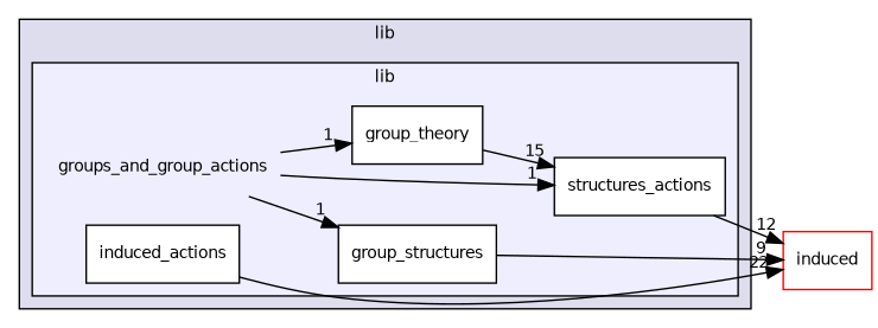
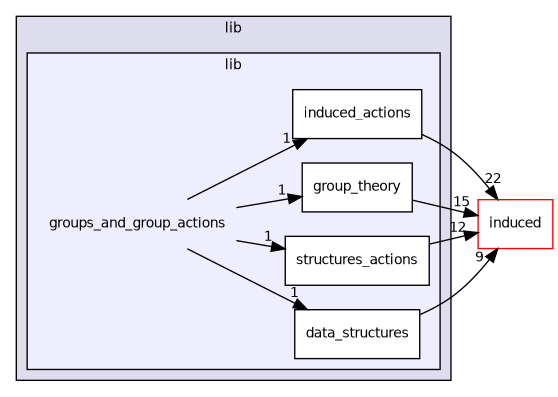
  digraph {
    compound=true
    rankdir=LR
    node [fontname=Helvetica fontsize=10 shape=box color=black fillcolor=white style=filled]
    edge [headlabel=1 labeldistance=1.5 labelfontname=Helvetica labelfontsize=10]
    n1 [label=groups_and_group_actions shape=plaintext color="" fillcolor="" style=""]
-   n2 [label=group_structures]
+   n2 [label=data_structures]
    n3 [label=structures_actions]
    n4 [label=group_theory]
    n5 [label=induced_actions]
    n6 [color=red label=induced]
    subgraph cluster_1 {
      bgcolor="#ddddee"
      fontname=Helvetica
      fontsize=10
      label=lib
      pencolor=black
      subgraph cluster_2 {
        bgcolor="#eeeeff"
        fontname=Helvetica
        fontsize=10
        label=lib
        pencolor=black
        n1
        n2
        n3
        n4
        n5
      }
    }
    n1 -> n2
    n1 -> n3
    n1 -> n4
+   n1 -> n5
    n2 -> n6 [headlabel=9]
    n3 -> n6 [headlabel=12]
-   n4 -> n3 [headlabel=15]
+   n4 -> n6 [headlabel=15]
    n5 -> n6 [headlabel=22]
  }
